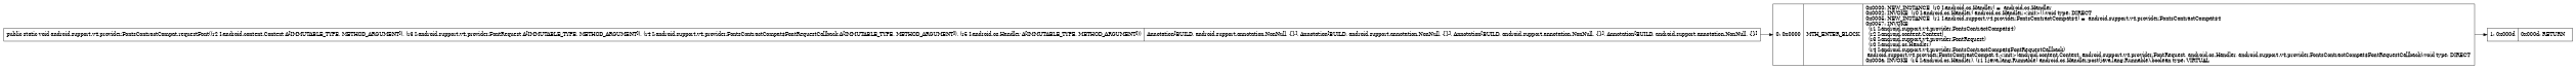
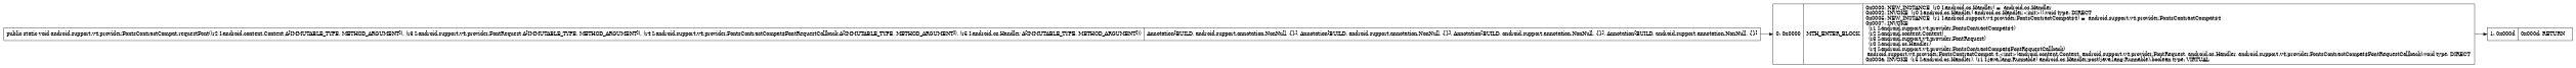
  digraph {
    rankdir=LR
    node [shape=record]
-   n1 [label="{0\:\ 0x0000|MTH_ENTER_BLOCK\l|0x0000: NEW_INSTANCE  (r0 I:android.os.Handler) =  android.os.Handler \l0x0002: INVOKE  (r0 I:android.os.Handler) android.os.Handler.\<init\>():void type: DIRECT \l0x0005: NEW_INSTANCE  (r1 I:android.support.v4.provider.FontsContractCompat$4) =  android.support.v4.provider.FontsContractCompat$4 \l0x0057: INVOKE  \l  (r1 I:android.support.v4.provider.FontsContractCompat$4)\l  (r2 I:android.content.Context)\l  (r3 I:android.support.v4.provider.FontRequest)\l  (r0 I:android.os.Handler)\l  (r4 I:android.support.v4.provider.FontsContractCompat$FontRequestCallback)\l android.support.v4.provider.FontsContractCompat.4.\<init\>(android.content.Context, android.support.v4.provider.FontRequest, android.os.Handler, android.support.v4.provider.FontsContractCompat$FontRequestCallback):void type: DIRECT \l0x000a: INVOKE  (r5 I:android.os.Handler), (r1 I:java.lang.Runnable) android.os.Handler.post(java.lang.Runnable):boolean type: VIRTUAL \l}"]
+   n1 [label="{0\:\ 0x0000|MTH_ENTER_BLOCK\l|0x0000: NEW_INSTANCE  (r0 I:android.os.Handler) =  android.os.Handler \l0x0002: INVOKE  (r0 I:android.os.Handler) android.os.Handler.\<init\>():void type: DIRECT \l0x0005: NEW_INSTANCE  (r1 I:android.support.v4.provider.FontsContractCompat$4) =  android.support.v4.provider.FontsContractCompat$4 \l0x0007: INVOKE  \l  (r1 I:android.support.v4.provider.FontsContractCompat$4)\l  (r2 I:android.content.Context)\l  (r3 I:android.support.v4.provider.FontRequest)\l  (r0 I:android.os.Handler)\l  (r4 I:android.support.v4.provider.FontsContractCompat$FontRequestCallback)\l android.support.v4.provider.FontsContractCompat.4.\<init\>(android.content.Context, android.support.v4.provider.FontRequest, android.os.Handler, android.support.v4.provider.FontsContractCompat$FontRequestCallback):void type: DIRECT \l0x000a: INVOKE  (r5 I:android.os.Handler), (r1 I:java.lang.Runnable) android.os.Handler.post(java.lang.Runnable):boolean type: VIRTUAL \l}"]
    n2 [label="{1\:\ 0x000d|0x000d: RETURN   \l}"]
    n3 [label="{public static void android.support.v4.provider.FontsContractCompat.requestFont((r2 I:android.content.Context A[IMMUTABLE_TYPE, METHOD_ARGUMENT]), (r3 I:android.support.v4.provider.FontRequest A[IMMUTABLE_TYPE, METHOD_ARGUMENT]), (r4 I:android.support.v4.provider.FontsContractCompat$FontRequestCallback A[IMMUTABLE_TYPE, METHOD_ARGUMENT]), (r5 I:android.os.Handler A[IMMUTABLE_TYPE, METHOD_ARGUMENT]))  | Annotation[BUILD, android.support.annotation.NonNull, \{\}], Annotation[BUILD, android.support.annotation.NonNull, \{\}], Annotation[BUILD, android.support.annotation.NonNull, \{\}], Annotation[BUILD, android.support.annotation.NonNull, \{\}]\l}"]
    n1 -> n2
    n3 -> n1
  }
